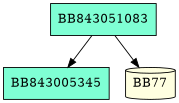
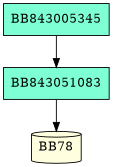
  digraph {
    node [fillcolor=aquamarine shape=box style=filled]
    BB843005345
    BB843051083
-   BB78 [fillcolor=lightyellow shape=cylinder label=BB77]
-   BB843051083 -> BB843005345
+   BB78 [fillcolor=lightyellow shape=cylinder]
+   BB843005345 -> BB843051083
    BB843051083 -> BB78
  }
